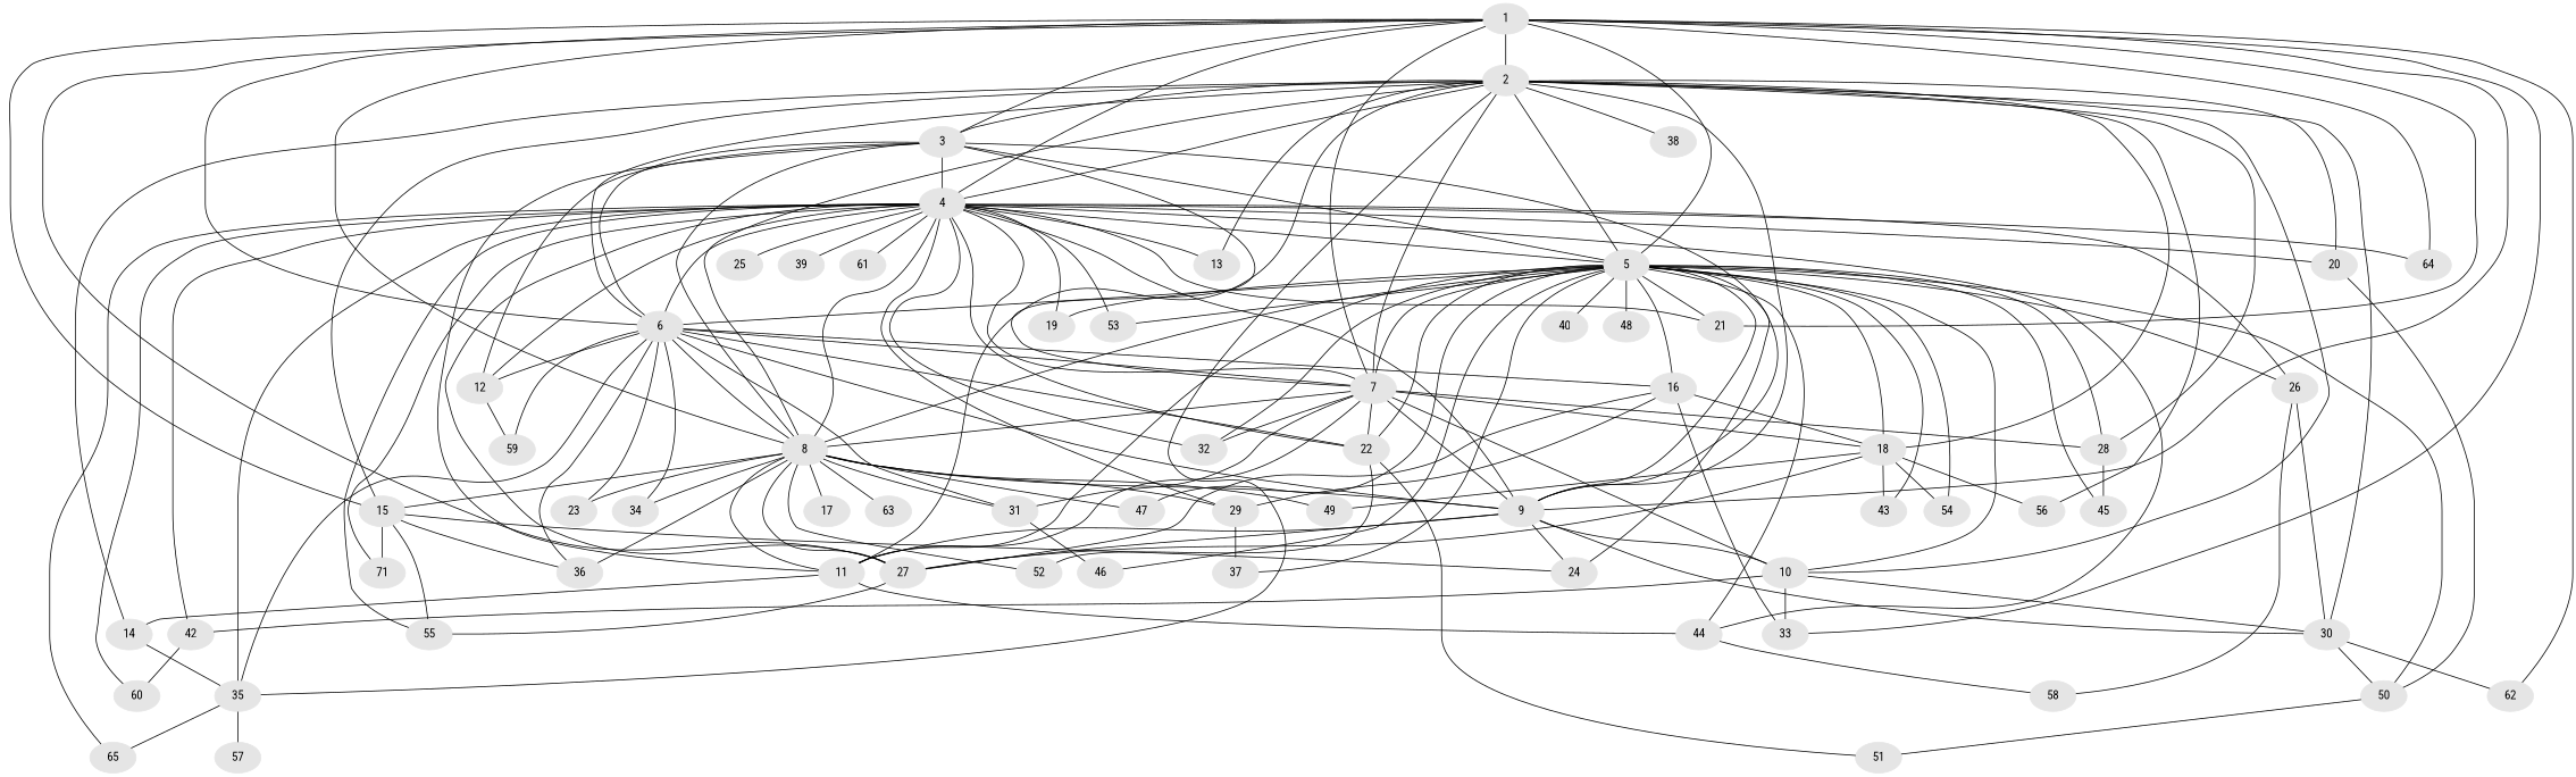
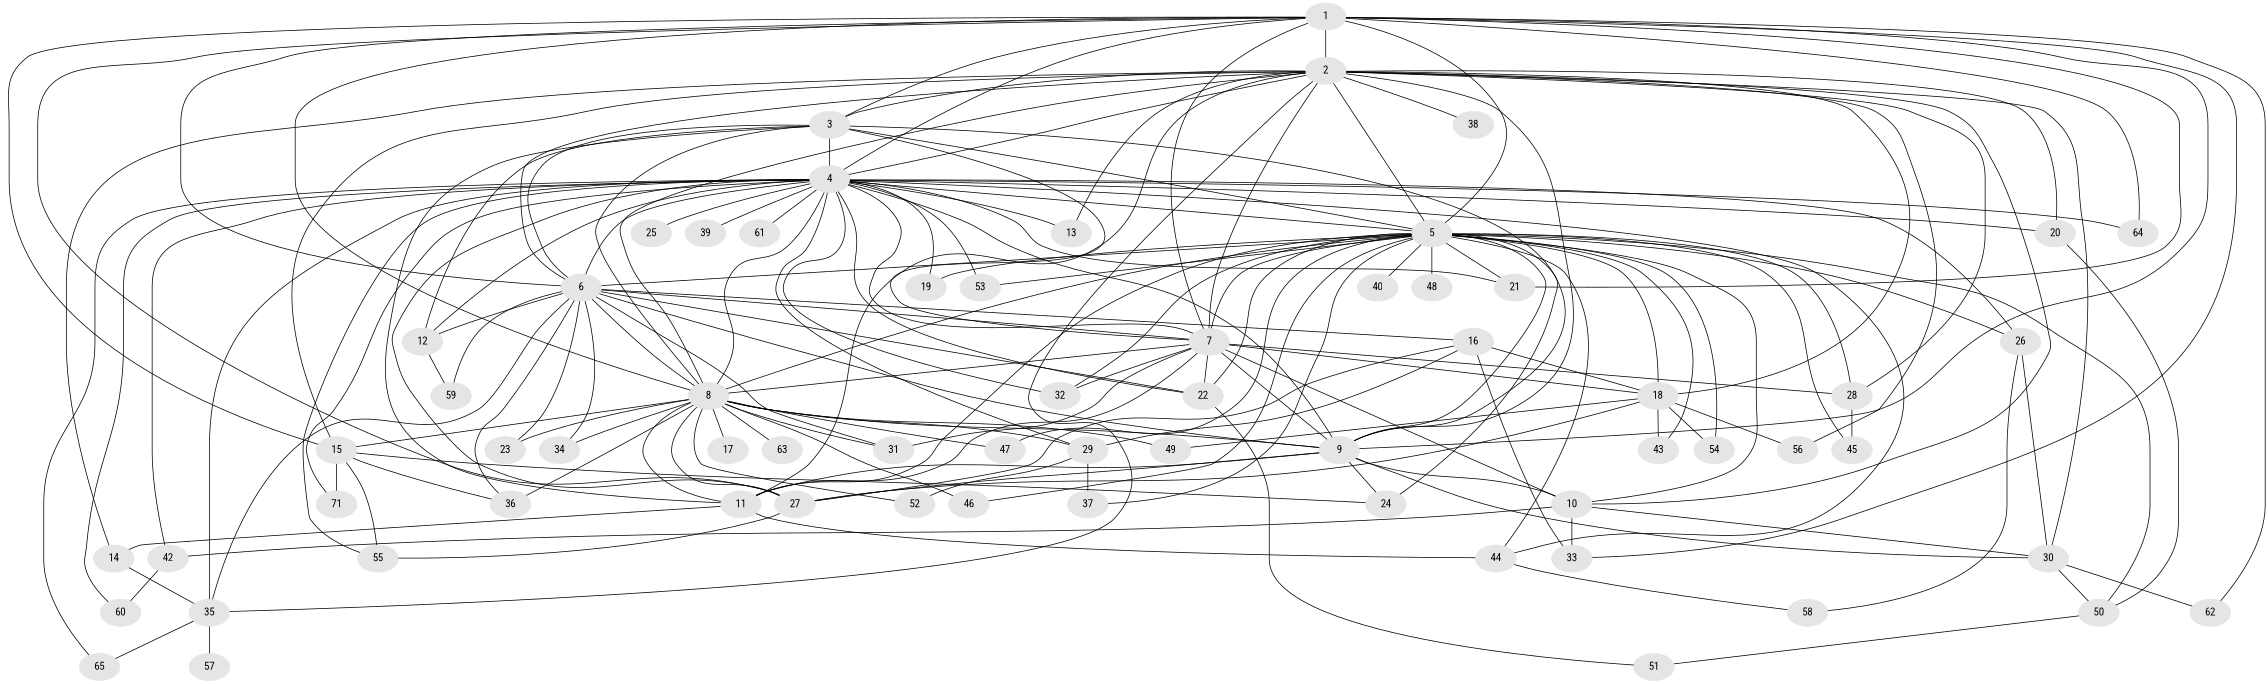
  graph {
    fontname="Roboto Condensed"
    node [color=gray90 fontname="Roboto Condensed" style=filled]
    edge [fontname="Roboto Condensed" weight=1.0]
    1
    2
    3
    4
    5
    6
    7
    8
    9
    15
    21
    27
    33
    62
    64
    10
    11
    13
    14
    18
    20
    28
    30
    35
    38
    56
    12
    19
    22
    25
    26
    29
    32
    39
    n35 [label=71]
    42
    44
    53
    55
    60
    61
    65
    16
    24
    37
    40
    43
    45
    46
    47
    48
    50
    54
    23
    31
    34
    36
    59
    17
    49
    52
    63
    57
    51
    58
    1 -- 2
    1 -- 3
    1 -- 4 [weight=2.0]
    1 -- 5 [weight=2.0]
    1 -- 6
    1 -- 7
    1 -- 8
    1 -- 9 [weight=2.0]
    1 -- 15
    1 -- 21
    1 -- 27
    1 -- 33
    1 -- 62
    1 -- 64
    2 -- 3
    2 -- 4
    2 -- 5 [weight=2.0]
    2 -- 6
    2 -- 7 [weight=2.0]
    2 -- 8
    2 -- 9 [weight=2.0]
    2 -- 15
    2 -- 10
    2 -- 11
    2 -- 13
    2 -- 14
    2 -- 18
    2 -- 20
    2 -- 28
    2 -- 30
    2 -- 35
    2 -- 38
    2 -- 56
    3 -- 4 [weight=13.0]
    3 -- 5 [weight=3.0]
    3 -- 6 [weight=3.0]
    3 -- 7
    3 -- 8
    3 -- 9
    3 -- 11 [weight=2.0]
    3 -- 12
    4 -- 5 [weight=3.0]
    4 -- 6 [weight=3.0]
    4 -- 7 [weight=2.0]
    4 -- 8
    4 -- 9 [weight=2.0]
    4 -- 21
    4 -- 27
    4 -- 64
    4 -- 13
    4 -- 20
    4 -- 35 [weight=2.0]
    4 -- 12
    4 -- 19
    4 -- 22
    4 -- 25
    4 -- 26
    4 -- 29
    4 -- 32
    4 -- 39
    4 -- n35
    4 -- 42
    4 -- 44
    4 -- 53
    4 -- 55
    4 -- 60
    4 -- 61 [weight=2.0]
    4 -- 65
    5 -- 6 [weight=2.0]
    5 -- 7 [weight=2.0]
    5 -- 8 [weight=2.0]
    5 -- 9 [weight=3.0]
    5 -- 21 [weight=2.0]
    5 -- 10 [weight=2.0]
    5 -- 11
    5 -- 18
    5 -- 28
    5 -- 19
    5 -- 22
    5 -- 26
    5 -- 32
    5 -- 44
    5 -- 53
-   5 -- 16 [weight=2.0]
    5 -- 24 [weight=2.0]
    5 -- 37
    5 -- 40 [weight=2.0]
    5 -- 43
    5 -- 45
    5 -- 46
    5 -- 47
    5 -- 48 [weight=2.0]
    5 -- 50
    5 -- 54
    6 -- 7
    6 -- 8
    6 -- 9 [weight=2.0]
    6 -- 35
    6 -- 12
    6 -- 22
    6 -- 16
    6 -- 23
    6 -- 31
    6 -- 34
    6 -- 36
    6 -- 59
    7 -- 8 [weight=2.0]
    7 -- 9 [weight=2.0]
    7 -- 10 [weight=8.0]
    7 -- 11
    7 -- 18
    7 -- 28
    7 -- 22
    7 -- 32
    7 -- 31
    8 -- 9
    8 -- 15
    8 -- 27
    8 -- 11
    8 -- 29 [weight=2.0]
-   31 -- 46
+   8 -- 46
    8 -- 47
    8 -- 23
    8 -- 31
    8 -- 34
    8 -- 36 [weight=2.0]
    8 -- 17
    8 -- 49
    8 -- 52
    8 -- 63
    9 -- 27
    9 -- 10
    9 -- 11
    9 -- 30 [weight=3.0]
    9 -- 24
    15 -- n35
    15 -- 55
    15 -- 24
    15 -- 36
    27 -- 55
    10 -- 33 [weight=2.0]
    10 -- 30
    10 -- 42
    11 -- 14
    11 -- 44
    14 -- 35
    18 -- 27
    18 -- 56
    18 -- 43
    18 -- 54
    18 -- 49
    20 -- 50
    28 -- 45
    30 -- 62
    30 -- 50
    35 -- 65
    35 -- 57 [weight=2.0]
    12 -- 59
    22 -- 51
    26 -- 30
    26 -- 58
    29 -- 37
-   22 -- 52
+   29 -- 52
    42 -- 60
    44 -- 58
    16 -- 27
    16 -- 33
    16 -- 18
    16 -- 29
    50 -- 51
  }
